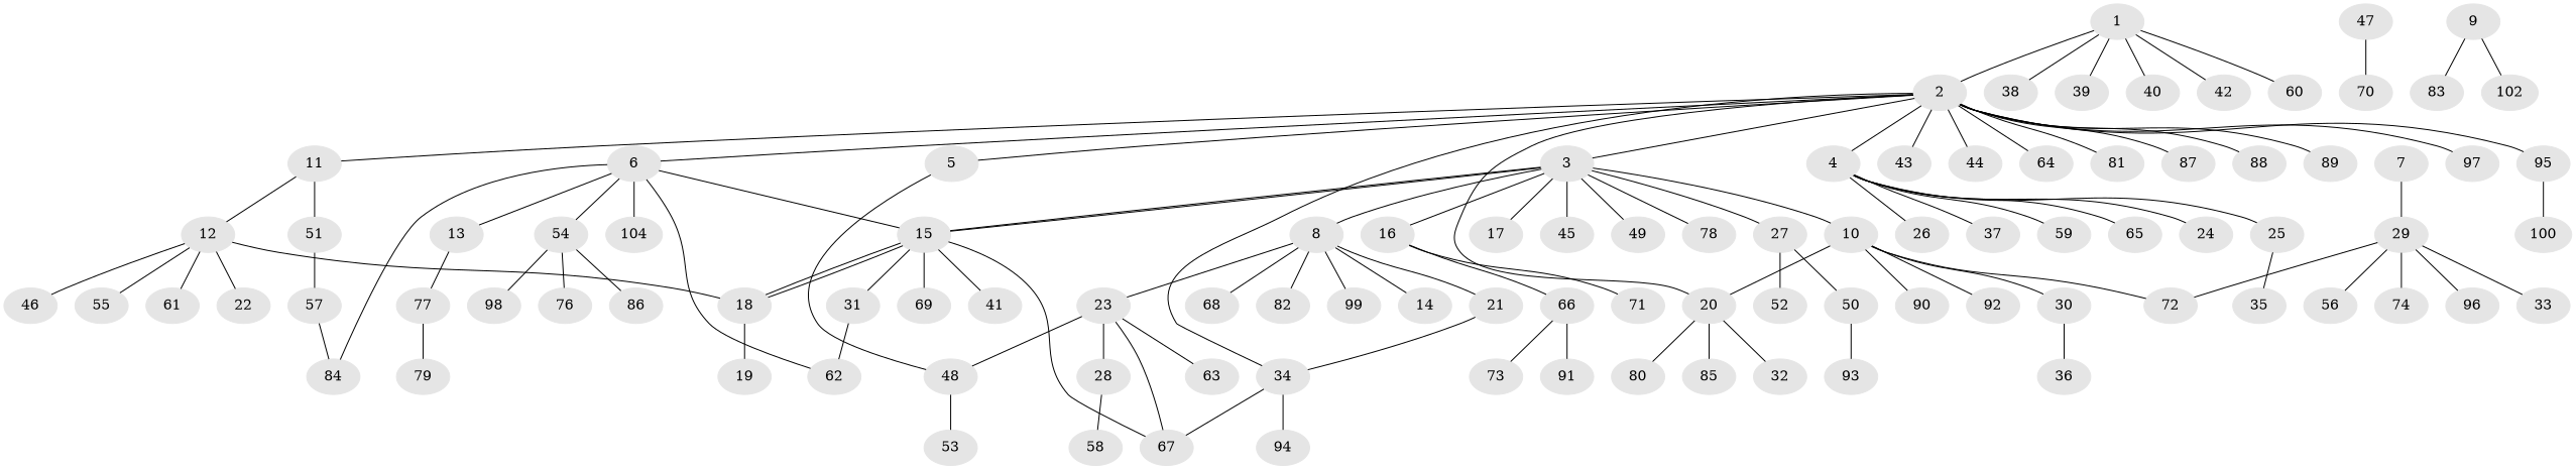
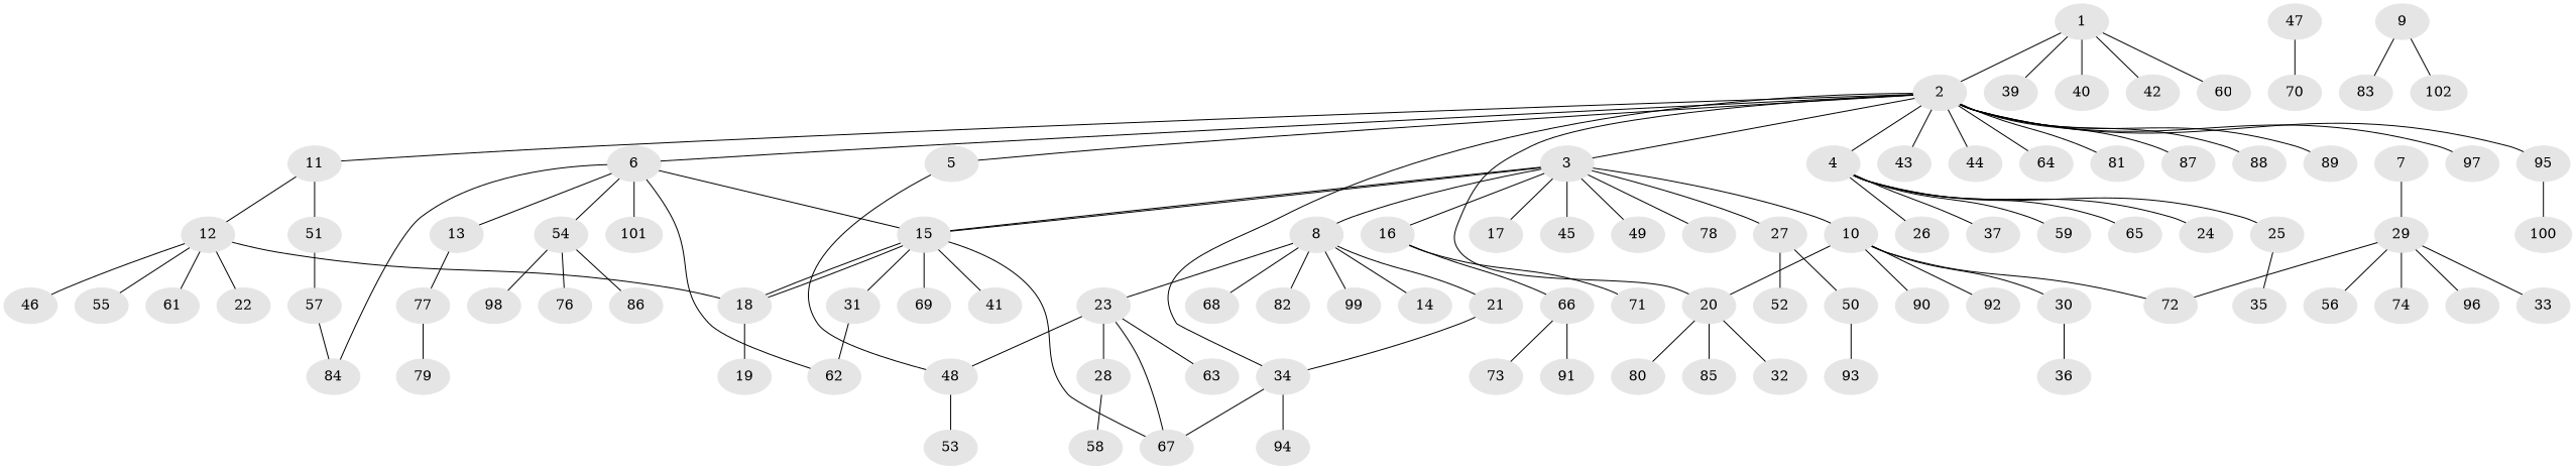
  graph {
    node [color=gray90 style=filled]
    1
    2
-   38
    39
    40
    42
    60
    3
    4
    5
    6
    11
    20
    34
    43
    44
    64
    81
    87
    88
    89
    95
    97
    8
    10
    15
    16
    17
    27
    45
    49
    78
    24
    25
    26
    37
    59
    65
    48
    13
    54
    62
    84
-   101 [label=104]
+   101
    12
    51
    32
    80
    85
    67
    94
    47
    70
    100
    7
    29
    14
    21
    23
    68
    82
    99
    9
    83
    102
    30
    72
    90
    92
    18
    31
    41
    69
    66
    71
    50
    52
    35
    53
    77
    76
    86
    98
    33
    56
    74
    96
    28
    63
    36
    22
    46
    55
    61
    57
    19
    79
    73
    91
    58
    93
    1 -- 2
-   1 -- 38
    1 -- 39
    1 -- 40
    1 -- 42
    1 -- 60
    2 -- 3
    2 -- 4
    2 -- 5
    2 -- 6
    2 -- 11
    2 -- 20
    2 -- 34
    2 -- 43
    2 -- 44
    2 -- 64
    2 -- 81
    2 -- 87
    2 -- 88
    2 -- 89
    2 -- 95
    2 -- 97
    3 -- 8
    3 -- 10
    3 -- 15
    3 -- 15
    3 -- 16
    3 -- 17
    3 -- 27
    3 -- 45
    3 -- 49
    3 -- 78
    4 -- 24
    4 -- 25
    4 -- 26
    4 -- 37
    4 -- 59
    4 -- 65
    5 -- 48
    6 -- 15
    6 -- 13
    6 -- 54
    6 -- 62
    6 -- 84
    6 -- 101
    11 -- 12
    11 -- 51
    20 -- 32
    20 -- 80
    20 -- 85
    34 -- 67
    34 -- 94
    95 -- 100
    8 -- 14
    8 -- 21
    8 -- 23
    8 -- 68
    8 -- 82
    8 -- 99
    10 -- 20
    10 -- 30
    10 -- 72
    10 -- 90
    10 -- 92
    15 -- 67
    15 -- 18
    15 -- 18
    15 -- 31
    15 -- 41
    15 -- 69
    16 -- 66
    16 -- 71
    27 -- 50
    27 -- 52
    25 -- 35
    48 -- 53
    13 -- 77
    54 -- 76
    54 -- 86
    54 -- 98
    12 -- 18
    12 -- 22
    12 -- 46
    12 -- 55
    12 -- 61
    51 -- 57
    47 -- 70
    7 -- 29
    29 -- 72
    29 -- 33
    29 -- 56
    29 -- 74
    29 -- 96
    21 -- 34
    23 -- 48
    23 -- 67
    23 -- 28
    23 -- 63
    9 -- 83
    9 -- 102
    30 -- 36
    18 -- 19
    31 -- 62
    66 -- 73
    66 -- 91
    50 -- 93
    77 -- 79
    28 -- 58
    57 -- 84
  }
